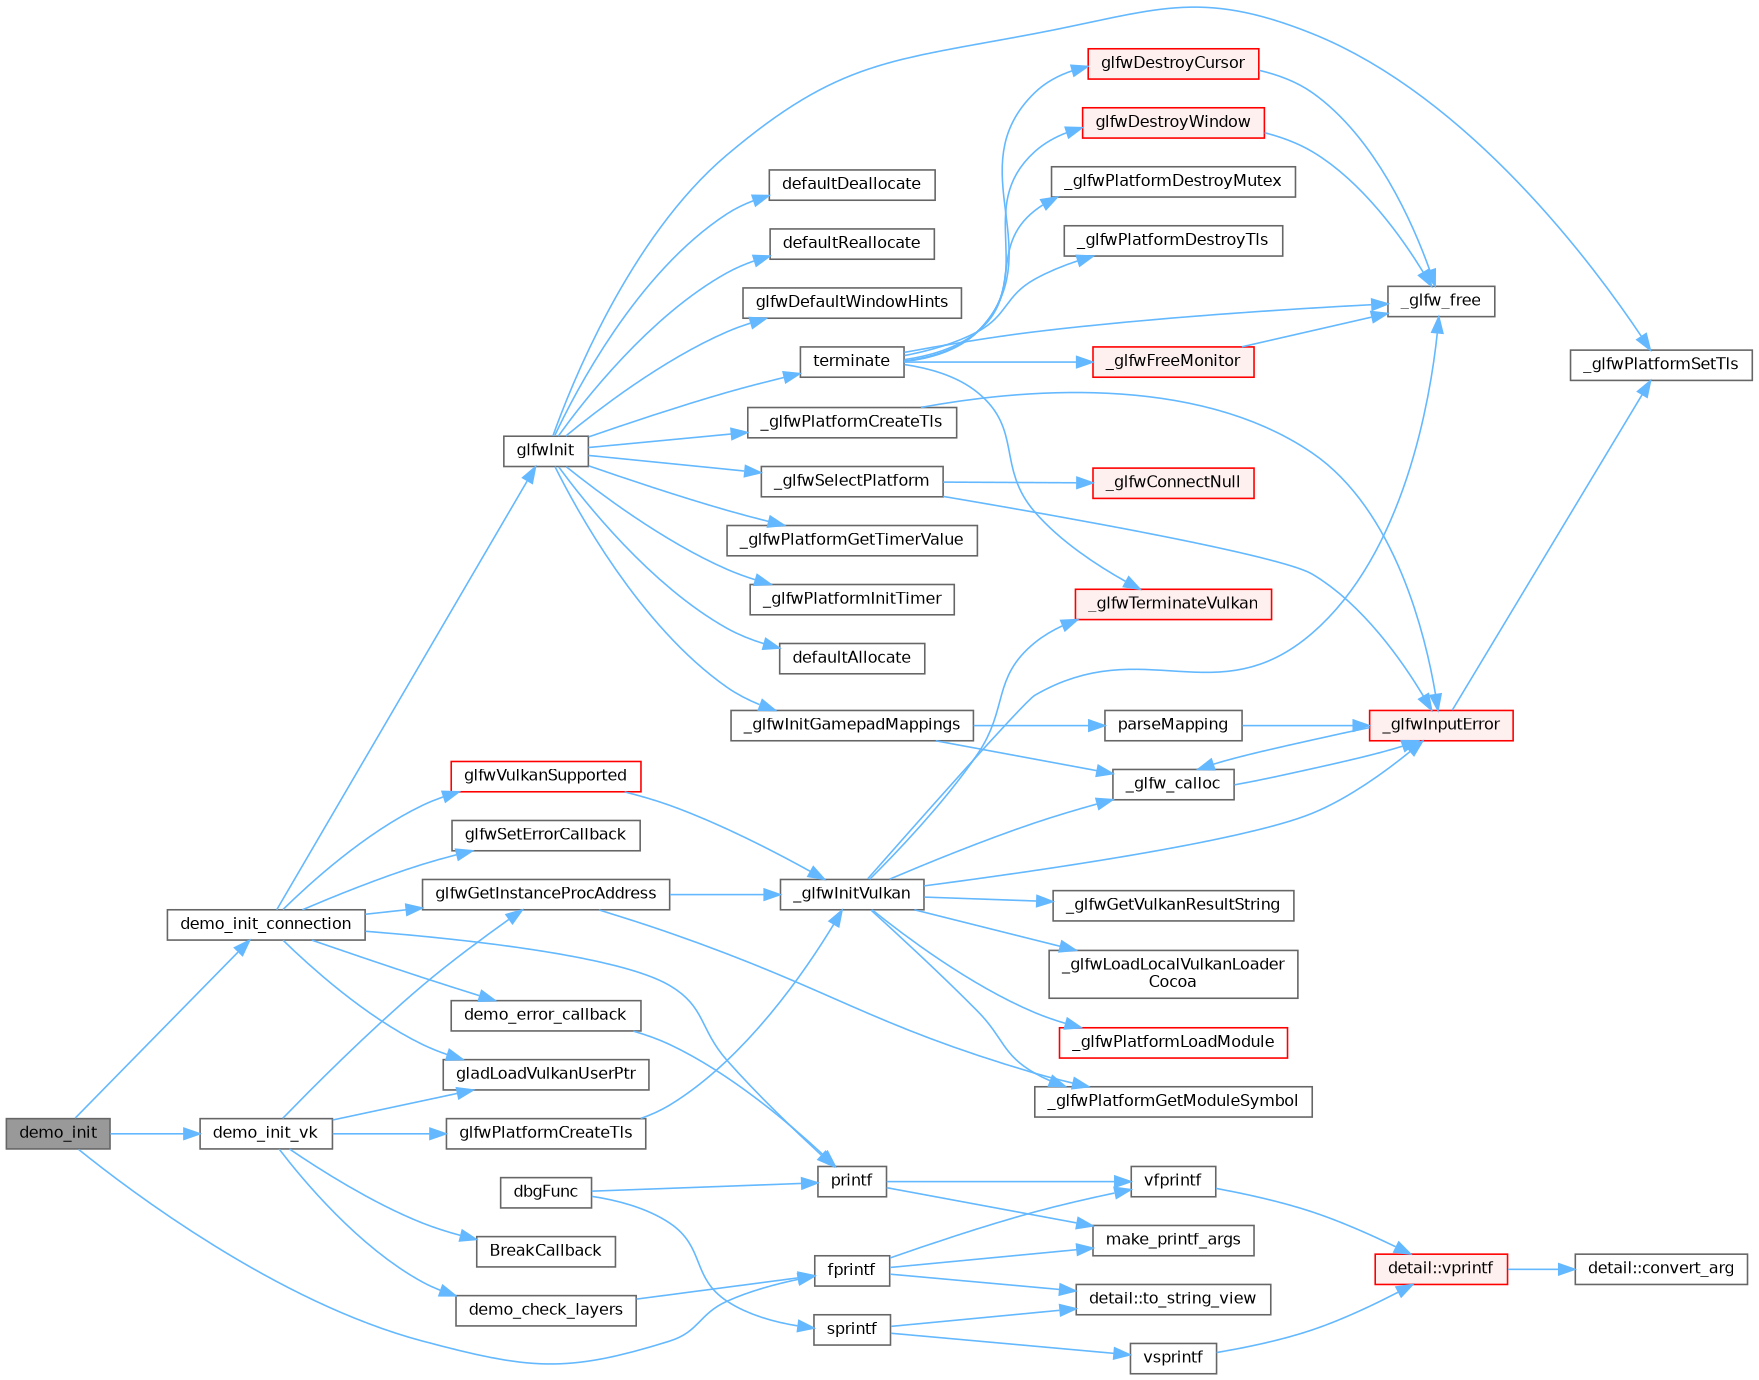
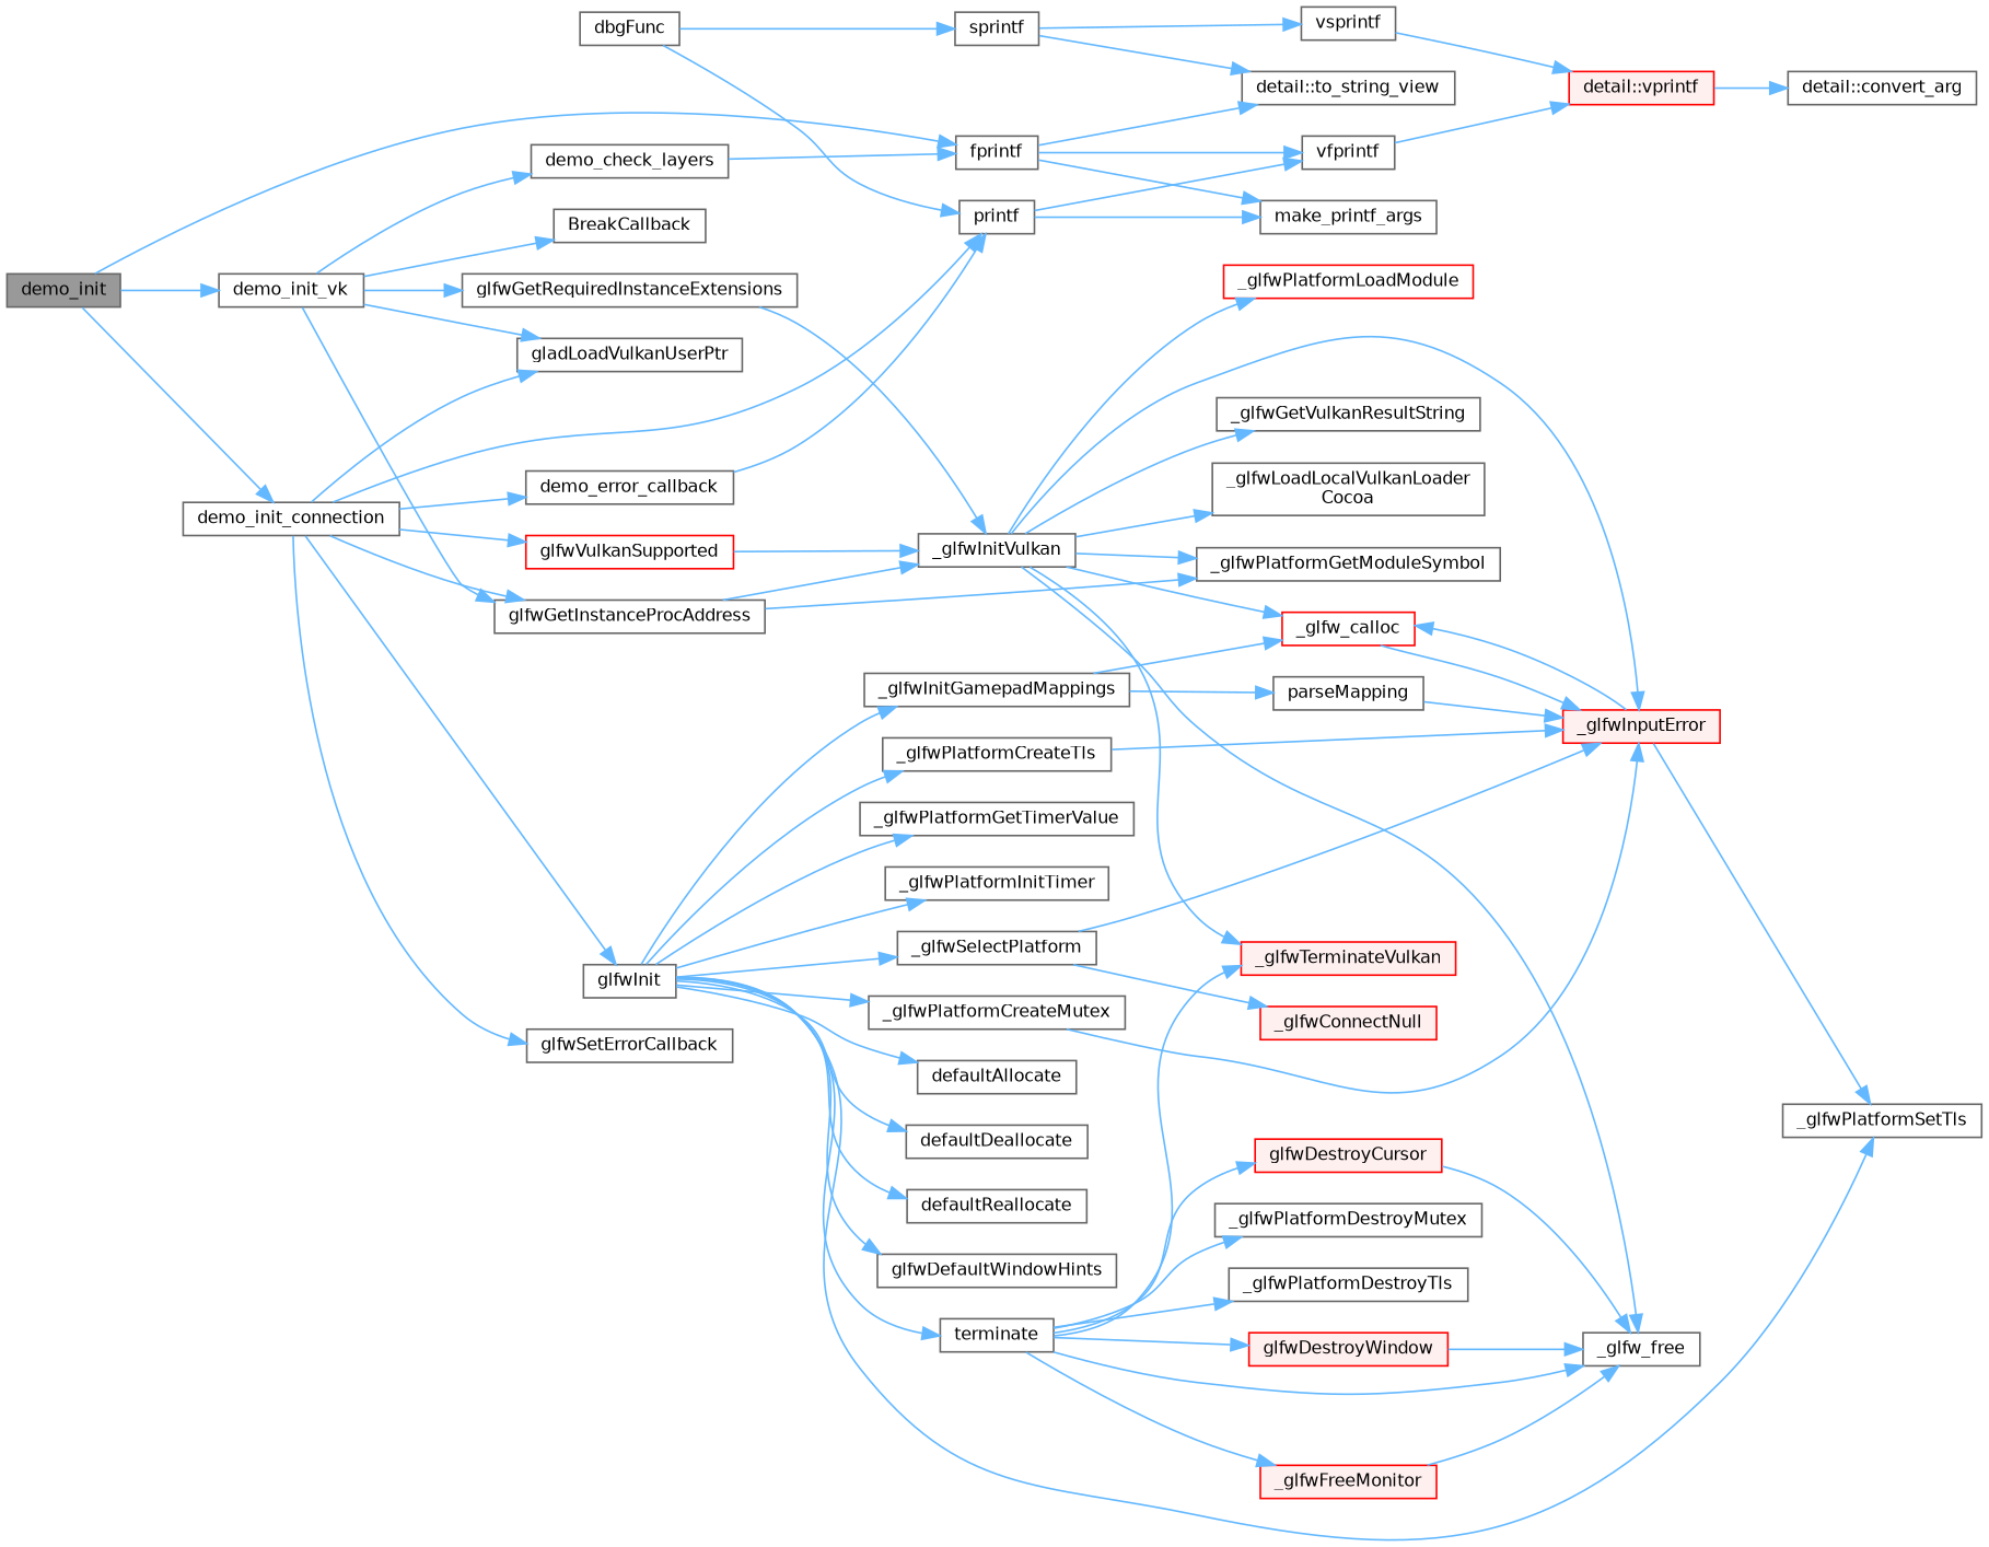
  digraph {
    rankdir=LR
    node [color=grey40 fillcolor=white fontname=Helvetica fontsize=10 shape=box style=filled]
    edge [color=steelblue1 fontname=Helvetica fontsize=10 labelfontname=Helvetica labelfontsize=10 style=solid]
    n1 [color=gray40 fillcolor=grey60 fontcolor=black height=0.2 label=demo_init width=0.4]
    n2 [height=0.2 label=demo_init_connection width=0.4]
    n3 [height=0.2 label=demo_init_vk width=0.4]
    n4 [height=0.2 label=fprintf width=0.4]
    n5 [height=0.2 label=demo_error_callback width=0.4]
    n6 [height=0.2 label=printf width=0.4]
    n7 [height=0.2 label=gladLoadVulkanUserPtr width=0.4]
    n8 [height=0.2 label=glfwGetInstanceProcAddress width=0.4]
    n9 [height=0.2 label=glfwInit width=0.4]
    n10 [height=0.2 label=glfwSetErrorCallback width=0.4]
    n11 [color=red height=0.2 label=glfwVulkanSupported width=0.4]
    n12 [height=0.2 label=BreakCallback width=0.4]
    n13 [height=0.2 label=demo_check_layers width=0.4]
-   n14 [height=0.2 label=glfwPlatformCreateTls width=0.4]
+   n14 [height=0.2 label=glfwGetRequiredInstanceExtensions width=0.4]
    n15 [height=0.2 label=make_printf_args width=0.4]
    n16 [height=0.2 label=vfprintf width=0.4]
    n17 [height=0.2 label="detail::to_string_view" width=0.4]
    n18 [height=0.2 label=_glfwInitVulkan width=0.4]
    n19 [height=0.2 label=_glfwPlatformGetModuleSymbol width=0.4]
    n20 [height=0.2 label=_glfwPlatformSetTls width=0.4]
    n21 [height=0.2 label=_glfwInitGamepadMappings width=0.4]
+   n22 [height=0.2 label=_glfwPlatformCreateMutex width=0.4]
    n23 [height=0.2 label=_glfwPlatformCreateTls width=0.4]
    n24 [height=0.2 label=_glfwPlatformGetTimerValue width=0.4]
    n25 [height=0.2 label=_glfwPlatformInitTimer width=0.4]
    n26 [height=0.2 label=_glfwSelectPlatform width=0.4]
    n27 [height=0.2 label=defaultAllocate width=0.4]
    n28 [height=0.2 label=defaultDeallocate width=0.4]
    n29 [height=0.2 label=defaultReallocate width=0.4]
    n30 [height=0.2 label=glfwDefaultWindowHints width=0.4]
    n31 [height=0.2 label=terminate width=0.4]
    n32 [color=red fillcolor="#FFF0F0" height=0.2 label="detail::vprintf" width=0.4]
    n33 [height=0.2 label="detail::convert_arg" width=0.4]
-   n34 [height=0.2 label=_glfw_calloc width=0.4]
+   n34 [color=red height=0.2 label=_glfw_calloc width=0.4]
    n35 [color=red fillcolor="#FFF0F0" height=0.2 label=_glfwInputError width=0.4]
    n36 [height=0.2 label=_glfw_free width=0.4]
    n37 [height=0.2 label=_glfwGetVulkanResultString width=0.4]
    n38 [height=0.2 label="_glfwLoadLocalVulkanLoader\lCocoa" width=0.4]
    n39 [color=red height=0.2 label=_glfwPlatformLoadModule width=0.4]
    n40 [color=red fillcolor="#FFF0F0" height=0.2 label=_glfwTerminateVulkan width=0.4]
    n41 [height=0.2 label=parseMapping width=0.4]
    n42 [color=red fillcolor="#FFF0F0" height=0.2 label=_glfwConnectNull width=0.4]
    n43 [color=red fillcolor="#FFF0F0" height=0.2 label=_glfwFreeMonitor width=0.4]
    n44 [height=0.2 label=_glfwPlatformDestroyMutex width=0.4]
    n45 [height=0.2 label=_glfwPlatformDestroyTls width=0.4]
    n46 [color=red fillcolor="#FFF0F0" height=0.2 label=glfwDestroyCursor width=0.4]
    n47 [color=red fillcolor="#FFF0F0" height=0.2 label=glfwDestroyWindow width=0.4]
    n48 [height=0.2 label=dbgFunc width=0.4]
    n49 [height=0.2 label=sprintf width=0.4]
    n50 [height=0.2 label=vsprintf width=0.4]
    n1 -> n2
    n1 -> n3
    n1 -> n4
    n2 -> n5
    n2 -> n6
    n2 -> n7
    n2 -> n8
    n2 -> n9
    n2 -> n10
    n2 -> n11
    n3 -> n7
    n3 -> n8
    n3 -> n12
    n3 -> n13
    n3 -> n14
    n4 -> n15
    n4 -> n16
    n4 -> n17
    n5 -> n6
    n6 -> n15
    n6 -> n16
    n8 -> n18
    n8 -> n19
    n9 -> n20
    n9 -> n21
+   n9 -> n22
    n9 -> n23
    n9 -> n24
    n9 -> n25
    n9 -> n26
    n9 -> n27
    n9 -> n28
    n9 -> n29
    n9 -> n30
    n9 -> n31
    n11 -> n18
    n13 -> n4
    n14 -> n18
    n16 -> n32
    n18 -> n19
    n18 -> n34
    n18 -> n35
    n18 -> n36
    n18 -> n37
    n18 -> n38
    n18 -> n39
    n18 -> n40
    n21 -> n34
    n21 -> n41
+   n22 -> n35
    n23 -> n35
    n26 -> n35
    n26 -> n42
    n31 -> n36
    n31 -> n40
    n31 -> n43
    n31 -> n44
    n31 -> n45
    n31 -> n46
    n31 -> n47
    n32 -> n33
    n34 -> n35
    n35 -> n20
    n35 -> n34
    n41 -> n35
    n43 -> n36
    n46 -> n36
    n47 -> n36
    n48 -> n6
    n48 -> n49
    n49 -> n17
    n49 -> n50
    n50 -> n32
  }
